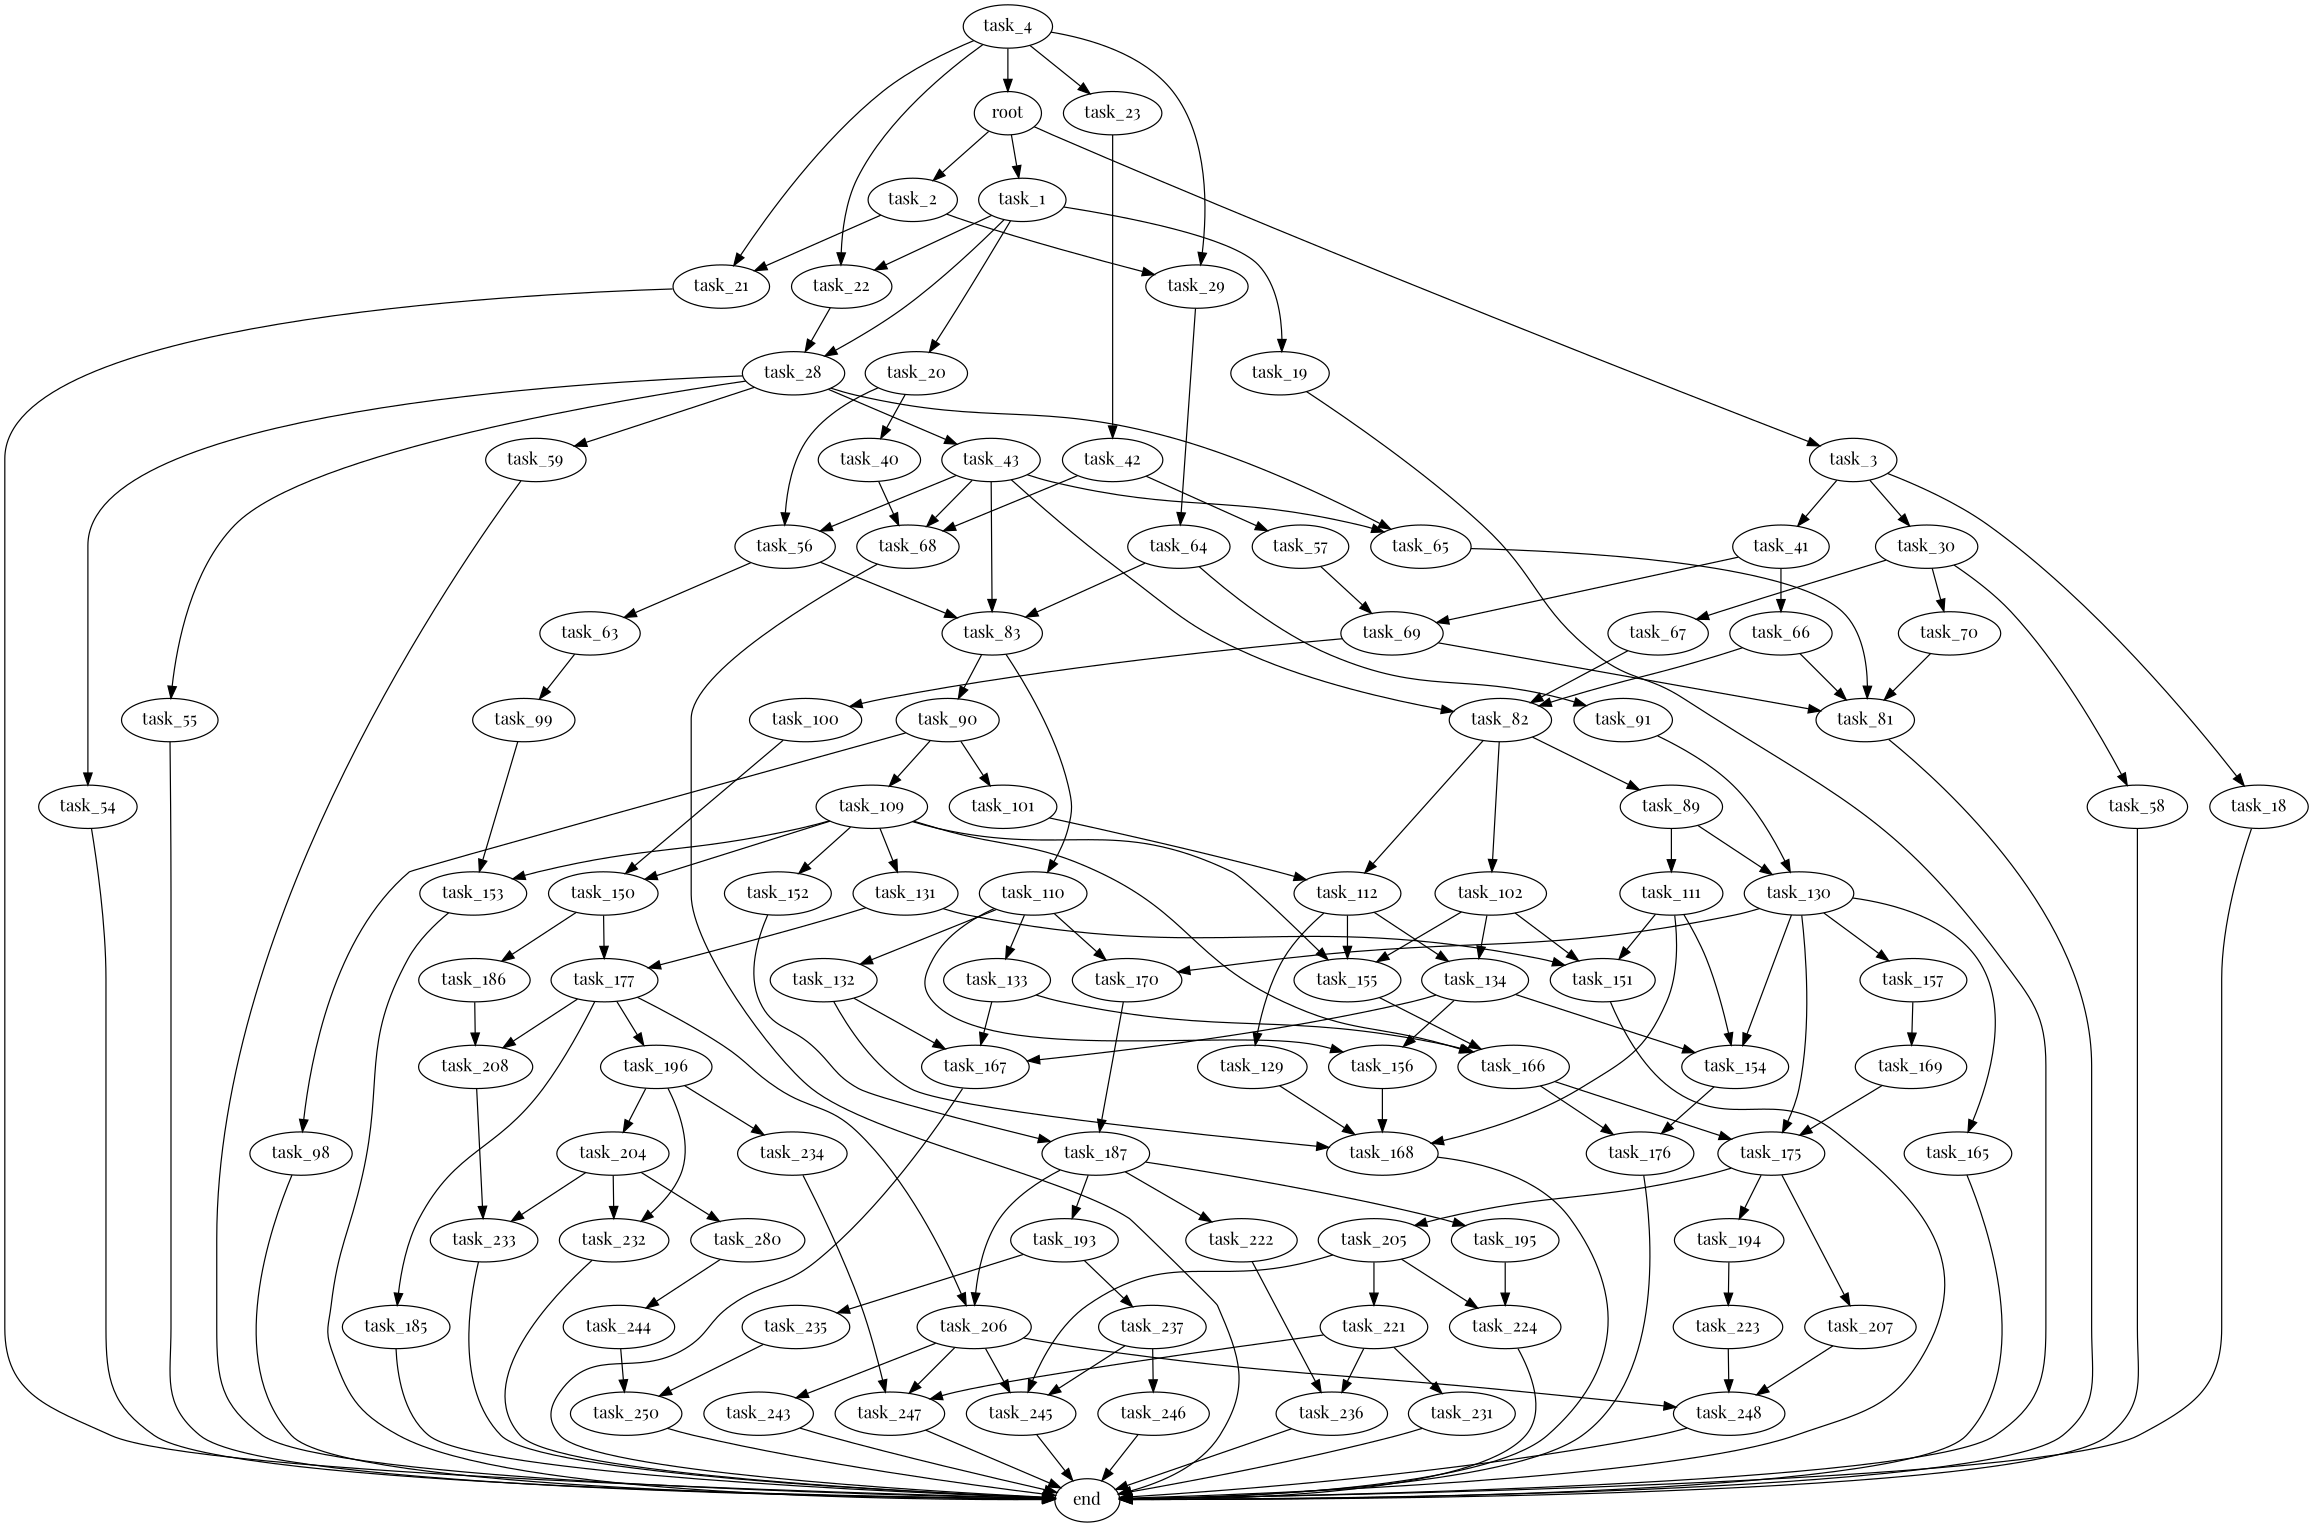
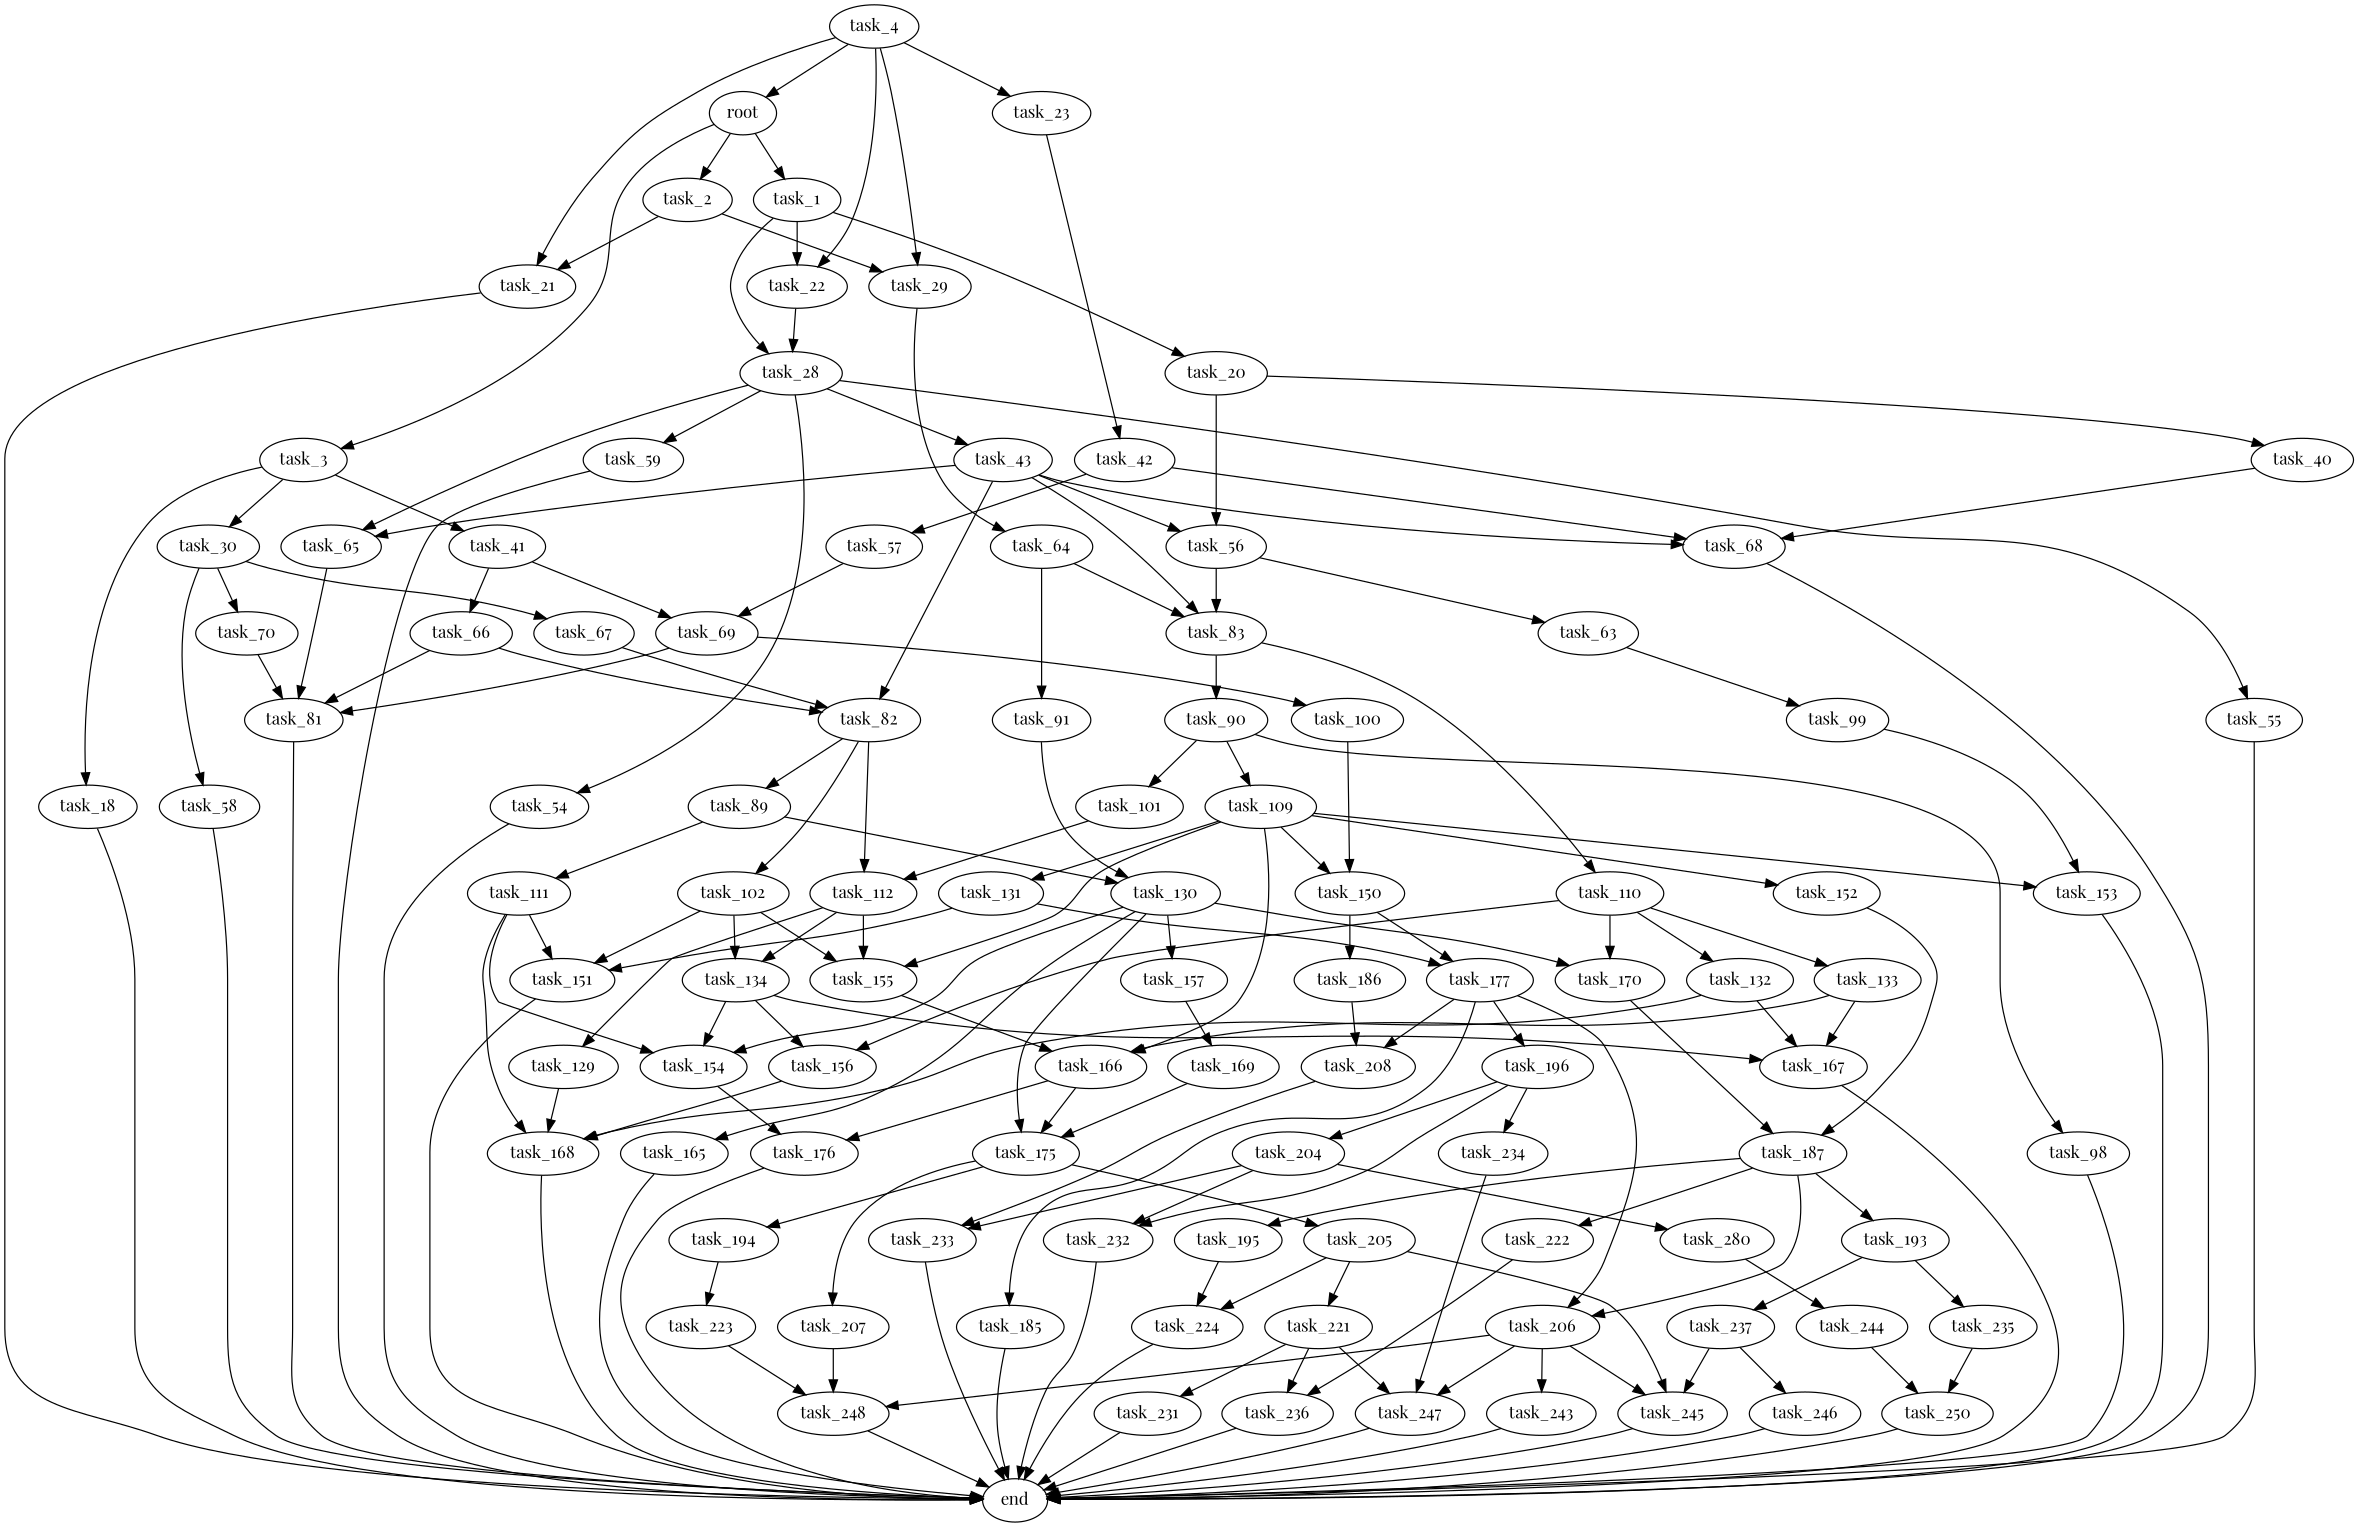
  digraph {
    fontname="Playfair Display"
    node [fontname="Playfair Display"]
    edge [fontname="Playfair Display"]
    root
    task_1
    task_2
    task_3
-   task_19
    task_20
    task_22
    task_28
    task_21
    task_29
    task_18
    task_30
    task_41
    task_4
    task_23
    end
    task_40
    task_56
    task_43
    task_54
    task_55
    task_59
    task_65
    task_64
    task_58
    task_67
    task_70
    task_66
    task_69
    task_42
    task_68
    task_83
    task_63
    task_82
    task_81
    task_91
    task_100
    task_57
    task_90
    task_110
    task_99
    task_89
    task_102
    task_112
    task_130
    task_150
    task_111
    task_134
    task_151
    task_155
    task_129
    task_98
    task_101
    task_109
    task_132
    task_133
    task_156
    task_170
    task_153
    task_154
    task_157
    task_165
    task_175
    task_177
    task_186
    task_168
    task_167
    task_166
    task_131
    task_152
    task_187
    task_176
    task_169
    task_194
    task_205
    task_207
    task_185
    task_196
    task_206
    task_208
    task_193
    task_195
    task_222
    task_223
    task_224
    task_221
    task_245
    task_248
    task_204
    task_232
    task_234
    task_243
    task_247
    task_233
    task_235
    task_237
    task_236
    task_231
    n99 [label=task_280]
    task_250
    task_246
    task_244
    root -> task_1
    root -> task_2
    root -> task_3
-   task_1 -> task_19
    task_1 -> task_20
    task_1 -> task_22
    task_1 -> task_28
    task_2 -> task_21
    task_2 -> task_29
    task_3 -> task_18
    task_3 -> task_30
    task_3 -> task_41
-   task_19 -> end
    task_20 -> task_40
    task_20 -> task_56
    task_22 -> task_28
    task_28 -> task_43
    task_28 -> task_54
    task_28 -> task_55
    task_28 -> task_59
    task_28 -> task_65
    task_21 -> end
    task_29 -> task_64
    task_18 -> end
    task_30 -> task_58
    task_30 -> task_67
    task_30 -> task_70
    task_41 -> task_66
    task_41 -> task_69
    task_4 -> root
    task_4 -> task_22
    task_4 -> task_21
    task_4 -> task_29
    task_4 -> task_23
    task_23 -> task_42
    task_40 -> task_68
    task_56 -> task_83
    task_56 -> task_63
    task_43 -> task_56
    task_43 -> task_65
    task_43 -> task_68
    task_43 -> task_83
    task_43 -> task_82
    task_54 -> end
    task_55 -> end
    task_59 -> end
    task_65 -> task_81
    task_64 -> task_83
    task_64 -> task_91
    task_58 -> end
    task_67 -> task_82
    task_70 -> task_81
    task_66 -> task_82
    task_66 -> task_81
    task_69 -> task_81
    task_69 -> task_100
    task_42 -> task_68
    task_42 -> task_57
    task_68 -> end
    task_83 -> task_90
    task_83 -> task_110
    task_63 -> task_99
    task_82 -> task_89
    task_82 -> task_102
    task_82 -> task_112
    task_81 -> end
    task_91 -> task_130
    task_100 -> task_150
    task_57 -> task_69
    task_90 -> task_98
    task_90 -> task_101
    task_90 -> task_109
    task_110 -> task_132
    task_110 -> task_133
    task_110 -> task_156
    task_110 -> task_170
    task_99 -> task_153
    task_89 -> task_130
    task_89 -> task_111
    task_102 -> task_134
    task_102 -> task_151
    task_102 -> task_155
    task_112 -> task_134
    task_112 -> task_155
    task_112 -> task_129
    task_130 -> task_170
    task_130 -> task_154
    task_130 -> task_157
    task_130 -> task_165
    task_130 -> task_175
    task_150 -> task_177
    task_150 -> task_186
    task_111 -> task_151
    task_111 -> task_154
    task_111 -> task_168
    task_134 -> task_156
    task_134 -> task_154
    task_134 -> task_167
    task_151 -> end
    task_155 -> task_166
    task_129 -> task_168
    task_98 -> end
    task_101 -> task_112
    task_109 -> task_150
    task_109 -> task_155
    task_109 -> task_153
    task_109 -> task_166
    task_109 -> task_131
    task_109 -> task_152
    task_132 -> task_168
    task_132 -> task_167
    task_133 -> task_167
    task_133 -> task_166
    task_156 -> task_168
    task_170 -> task_187
    task_153 -> end
    task_154 -> task_176
    task_157 -> task_169
    task_165 -> end
    task_175 -> task_194
    task_175 -> task_205
    task_175 -> task_207
    task_177 -> task_185
    task_177 -> task_196
    task_177 -> task_206
    task_177 -> task_208
    task_186 -> task_208
    task_168 -> end
    task_167 -> end
    task_166 -> task_175
    task_166 -> task_176
    task_131 -> task_151
    task_131 -> task_177
    task_152 -> task_187
    task_187 -> task_206
    task_187 -> task_193
    task_187 -> task_195
    task_187 -> task_222
    task_176 -> end
    task_169 -> task_175
    task_194 -> task_223
    task_205 -> task_224
    task_205 -> task_221
    task_205 -> task_245
    task_207 -> task_248
    task_185 -> end
    task_196 -> task_204
    task_196 -> task_232
    task_196 -> task_234
    task_206 -> task_245
    task_206 -> task_248
    task_206 -> task_243
    task_206 -> task_247
    task_208 -> task_233
    task_193 -> task_235
    task_193 -> task_237
    task_195 -> task_224
    task_222 -> task_236
    task_223 -> task_248
    task_224 -> end
    task_221 -> task_247
    task_221 -> task_236
    task_221 -> task_231
    task_245 -> end
    task_248 -> end
    task_204 -> task_232
    task_204 -> task_233
    task_204 -> n99
    task_232 -> end
    task_234 -> task_247
    task_243 -> end
    task_247 -> end
    task_233 -> end
    task_235 -> task_250
    task_237 -> task_245
    task_237 -> task_246
    task_236 -> end
    task_231 -> end
    n99 -> task_244
    task_250 -> end
    task_246 -> end
    task_244 -> task_250
  }
